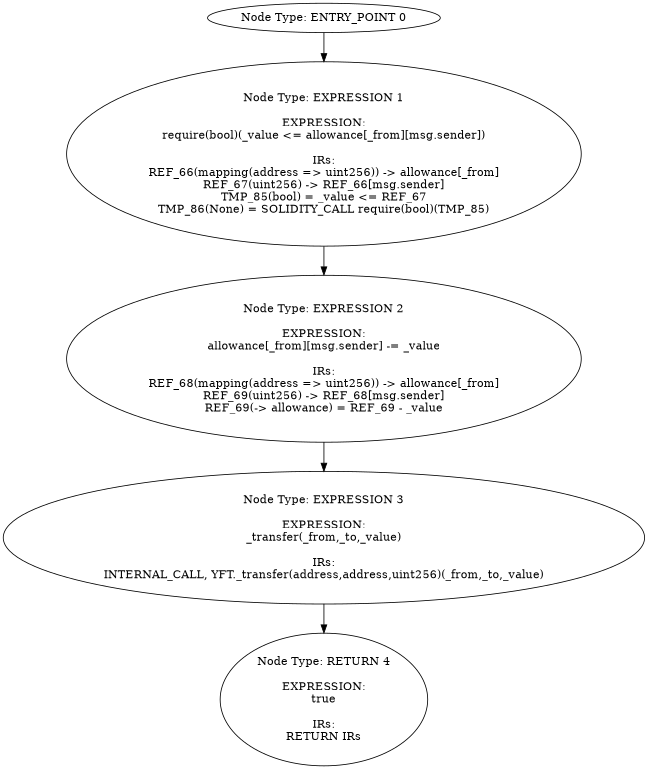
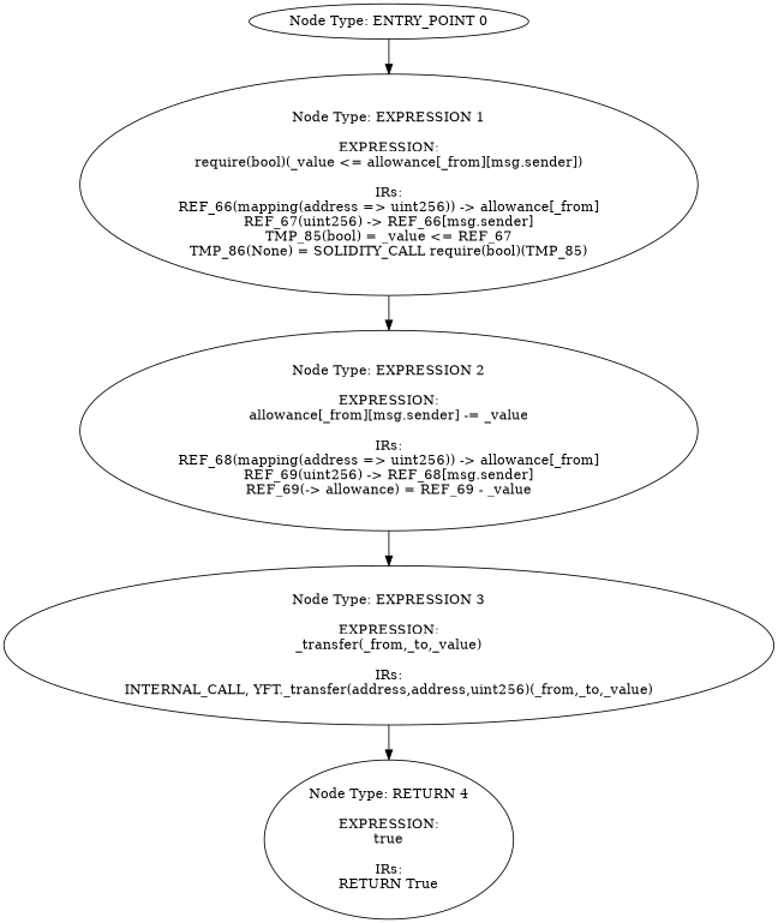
  digraph {
    n1 [label="Node Type: ENTRY_POINT 0\n"]
    n2 [label="Node Type: EXPRESSION 1\n\nEXPRESSION:\nrequire(bool)(_value <= allowance[_from][msg.sender])\n\nIRs:\nREF_66(mapping(address => uint256)) -> allowance[_from]\nREF_67(uint256) -> REF_66[msg.sender]\nTMP_85(bool) = _value <= REF_67\nTMP_86(None) = SOLIDITY_CALL require(bool)(TMP_85)"]
    n3 [label="Node Type: EXPRESSION 2\n\nEXPRESSION:\nallowance[_from][msg.sender] -= _value\n\nIRs:\nREF_68(mapping(address => uint256)) -> allowance[_from]\nREF_69(uint256) -> REF_68[msg.sender]\nREF_69(-> allowance) = REF_69 - _value"]
    n4 [label="Node Type: EXPRESSION 3\n\nEXPRESSION:\n_transfer(_from,_to,_value)\n\nIRs:\nINTERNAL_CALL, YFT._transfer(address,address,uint256)(_from,_to,_value)"]
-   n5 [label="Node Type: RETURN 4\n\nEXPRESSION:\ntrue\n\nIRs:\nRETURN IRs"]
+   n5 [label="Node Type: RETURN 4\n\nEXPRESSION:\ntrue\n\nIRs:\nRETURN True"]
    n1 -> n2
    n2 -> n3
    n3 -> n4
    n4 -> n5
  }
